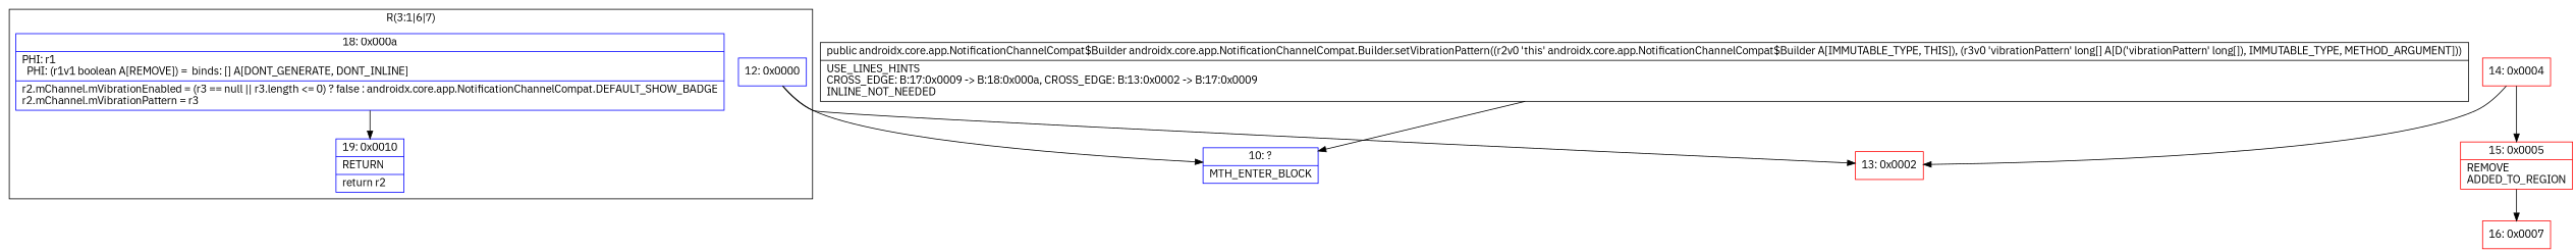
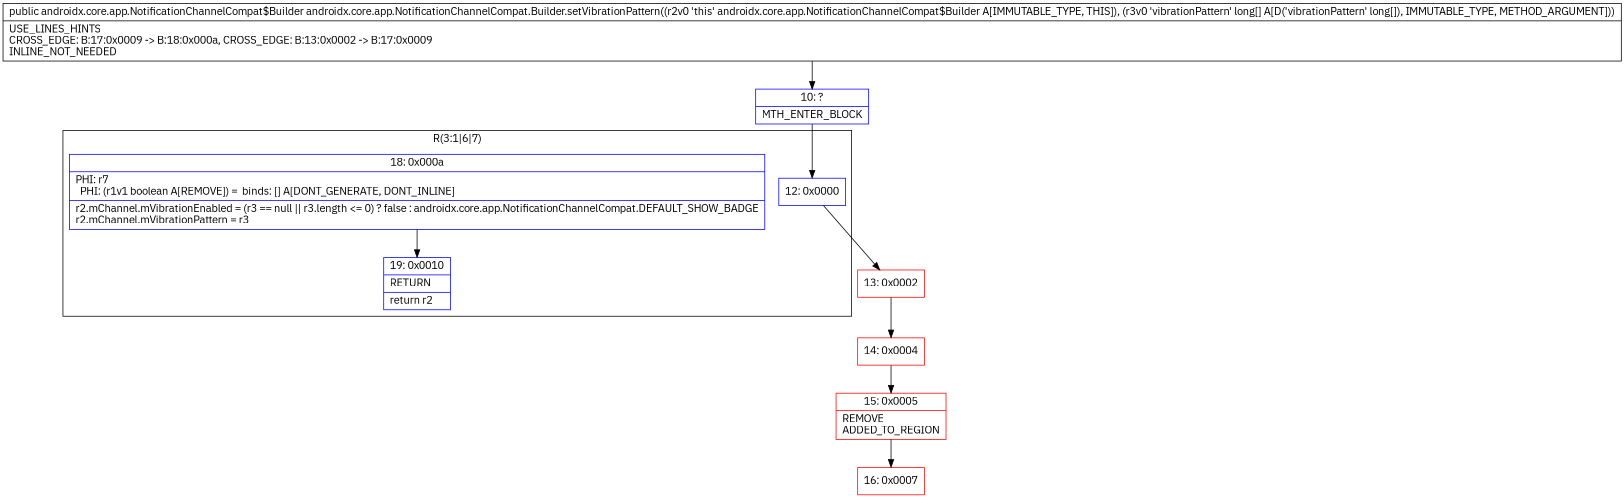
  digraph {
    fontname="IBM Plex Sans"
    node [color=blue fontname="IBM Plex Sans" shape=record]
    edge [fontname="IBM Plex Sans"]
    n1 [label="{12\:\ 0x0000}"]
-   n2 [label="{18\:\ 0x000a|PHI: r1 \l  PHI: (r1v1 boolean A[REMOVE]) =  binds: [] A[DONT_GENERATE, DONT_INLINE]\l|r2.mChannel.mVibrationEnabled = (r3 == null \|\| r3.length \<= 0) ? false : androidx.core.app.NotificationChannelCompat.DEFAULT_SHOW_BADGE\lr2.mChannel.mVibrationPattern = r3\l}"]
+   n2 [label="{18\:\ 0x000a|PHI: r7 \l  PHI: (r1v1 boolean A[REMOVE]) =  binds: [] A[DONT_GENERATE, DONT_INLINE]\l|r2.mChannel.mVibrationEnabled = (r3 == null \|\| r3.length \<= 0) ? false : androidx.core.app.NotificationChannelCompat.DEFAULT_SHOW_BADGE\lr2.mChannel.mVibrationPattern = r3\l}"]
    n3 [label="{19\:\ 0x0010|RETURN\l|return r2\l}"]
    n4 [color=red label="{13\:\ 0x0002}"]
    n5 [color=red label="{14\:\ 0x0004}"]
    n6 [label="{10\:\ ?|MTH_ENTER_BLOCK\l}"]
    n7 [color=red label="{15\:\ 0x0005|REMOVE\lADDED_TO_REGION\l}"]
    n8 [color=red label="{16\:\ 0x0007}"]
    n9 [label="{public androidx.core.app.NotificationChannelCompat$Builder androidx.core.app.NotificationChannelCompat.Builder.setVibrationPattern((r2v0 'this' androidx.core.app.NotificationChannelCompat$Builder A[IMMUTABLE_TYPE, THIS]), (r3v0 'vibrationPattern' long[] A[D('vibrationPattern' long[]), IMMUTABLE_TYPE, METHOD_ARGUMENT]))  | USE_LINES_HINTS\lCROSS_EDGE: B:17:0x0009 \-\> B:18:0x000a, CROSS_EDGE: B:13:0x0002 \-\> B:17:0x0009\lINLINE_NOT_NEEDED\l}" color=""]
    subgraph cluster_1 {
      label="R(3:1|6|7)"
      n1
      n2
      n3
    }
    n1 -> n4
    n2 -> n3
-   n5 -> n4
+   n4 -> n5
    n5 -> n7
-   n1 -> n6
+   n6 -> n1
    n7 -> n8
    n9 -> n6
  }
